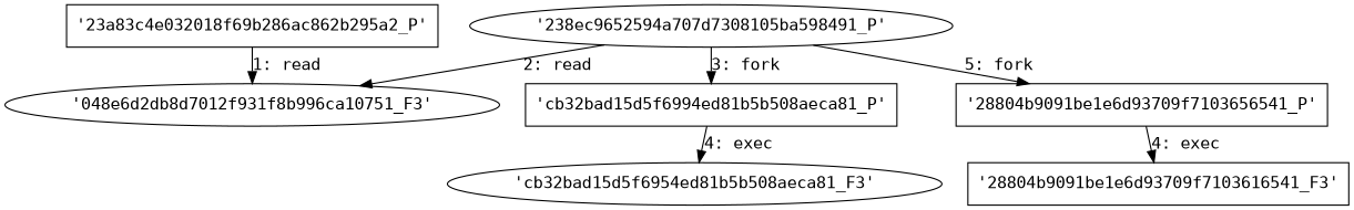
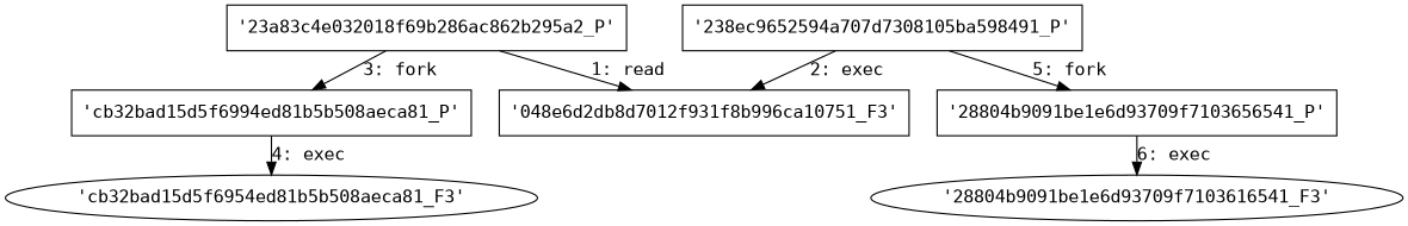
  digraph {
    engine=neato
    fixedsize=false
    fontname="DejaVu Sans Mono"
    fontsize=10
    nodesep=0.3
    rankdir=TB
    ranksep=0
    splines=true
    node [fontname="DejaVu Sans Mono" node_type=Process shape=box]
    edge [fontname="DejaVu Sans Mono"]
-   "'048e6d2db8d7012f931f8b996ca10751_F3'" [node_type=file shape=ellipse]
+   "'048e6d2db8d7012f931f8b996ca10751_F3'" [node_type=file]
    n2 [label="'23a83c4e032018f69b286ac862b295a2_P'"]
-   "'238ec9652594a707d7308105ba598491_P'" [shape=ellipse]
+   "'238ec9652594a707d7308105ba598491_P'"
    n4 [label="'cb32bad15d5f6994ed81b5b508aeca81_P'"]
    n5 [label="'28804b9091be1e6d93709f7103656541_P'"]
    "'cb32bad15d5f6954ed81b5b508aeca81_F3'" [node_type=File shape=ellipse]
-   "'28804b9091be1e6d93709f7103616541_F3'" [node_type=File]
+   "'28804b9091be1e6d93709f7103616541_F3'" [node_type=File shape=ellipse]
    n2 -> "'048e6d2db8d7012f931f8b996ca10751_F3'" [label="1: read"]
-   "'238ec9652594a707d7308105ba598491_P'" -> "'048e6d2db8d7012f931f8b996ca10751_F3'" [label="2: read"]
-   "'238ec9652594a707d7308105ba598491_P'" -> n4 [label="3: fork"]
+   "'238ec9652594a707d7308105ba598491_P'" -> "'048e6d2db8d7012f931f8b996ca10751_F3'" [label="2: exec"]
+   n2 -> n4 [label="3: fork"]
    "'238ec9652594a707d7308105ba598491_P'" -> n5 [label="5: fork"]
    n4 -> "'cb32bad15d5f6954ed81b5b508aeca81_F3'" [label="4: exec"]
-   n5 -> "'28804b9091be1e6d93709f7103616541_F3'" [label="4: exec"]
+   n5 -> "'28804b9091be1e6d93709f7103616541_F3'" [label="6: exec"]
  }
